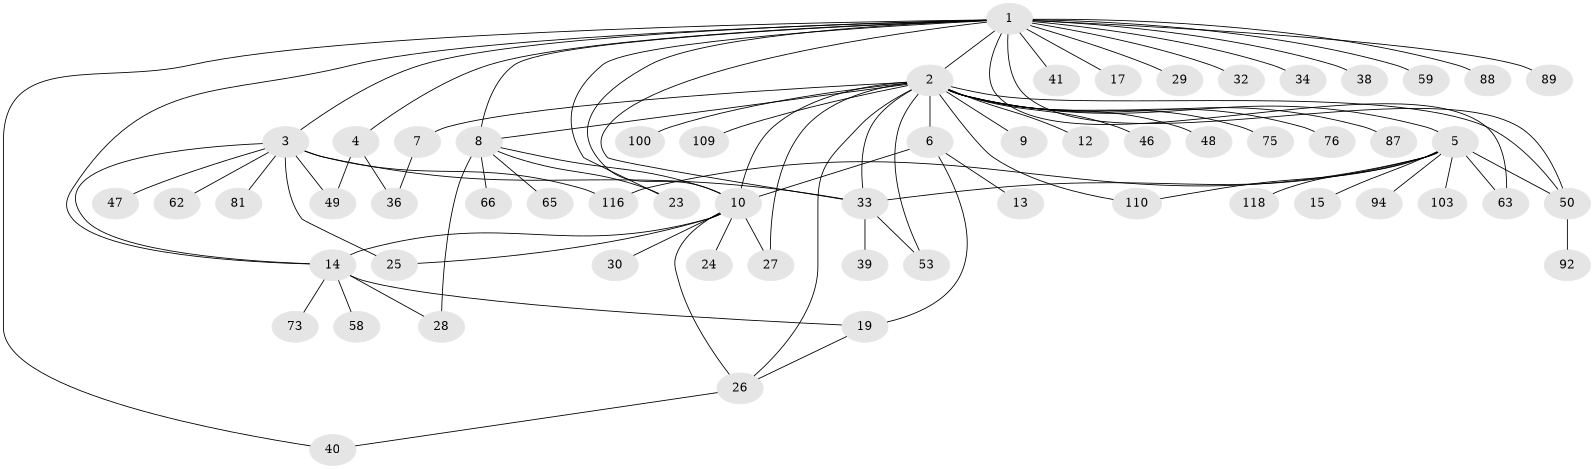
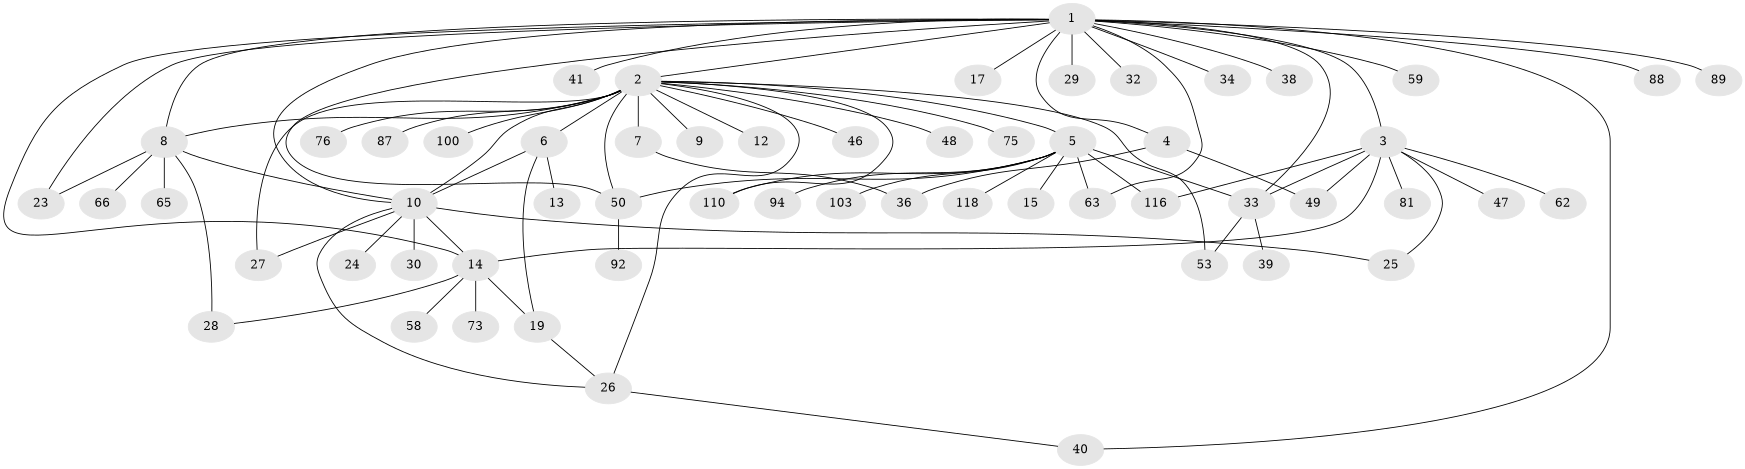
  graph {
    node [color=gray90 style=filled]
    1
    2
    3
    4
    8 [super="+20+21"]
    10 [super="+57+106+74+56+22+16"]
    n7 [label=41]
    14 [super="+41+114+98+104"]
    17
    23 [super="+67+46"]
    29 [super="+37"]
    32
    33 [super="+68+77+34"]
    n14 [label=34 super="+97"]
    38
    40 [super="+99+79+95"]
    50 [super="+60+82"]
    59
    63
    88
    89
    5
    6 [super="+18"]
    7
    9
    12
    26 [super="+45"]
    27
    n29 [label=46]
    48 [super="+51"]
    53 [super="+69"]
    75
    76
    87
    100
-   109
    110
    25 [super="+117"]
    47 [super="+111"]
    49 [super="+54"]
    62
    81
    116
    36 [super="+84+85"]
    65 [super="+80"]
    66
    28
    24
    30
    19 [super="+44+70"]
    58
    73
    39
    92
    15
    94
    103
    118
    13 [super="+31"]
    1 -- 2
    1 -- 3
    1 -- 4
    1 -- 8
    1 -- 10
    1 -- n7
    1 -- 14
    1 -- 17
    1 -- 23
    1 -- 29 [weight=2]
    1 -- 32
    1 -- 33
    1 -- n14
    1 -- 38
    1 -- 40
    1 -- 50
    1 -- 59
    1 -- 63
    1 -- 88
    1 -- 89
    2 -- 8 [weight=2]
    2 -- 10 [weight=2]
-   2 -- 33
    2 -- 50
    2 -- 5
    2 -- 6 [weight=2]
    2 -- 7
    2 -- 9
    2 -- 12
    2 -- 26
    2 -- 27
    2 -- n29
    2 -- 48
    2 -- 53
    2 -- 75
    2 -- 76
    2 -- 87
    2 -- 100
-   2 -- 109
    2 -- 110
    3 -- 14
    3 -- 33
    3 -- 25
    3 -- 47
    3 -- 49
    3 -- 62
    3 -- 81
    3 -- 116
    4 -- 49
    4 -- 36
    8 -- 10
    8 -- 23
    8 -- 65
    8 -- 66
    8 -- 28 [weight=2]
    10 -- 14
    10 -- 26
    10 -- 27
    10 -- 25
    10 -- 24
    10 -- 30
    14 -- 28
    14 -- 19
    14 -- 58
    14 -- 73
    33 -- 53
    33 -- 39
    50 -- 92
    5 -- 33
    5 -- 50
    5 -- 63
    5 -- 110
    5 -- 116
    5 -- 15
    5 -- 94
    5 -- 103
    5 -- 118
    6 -- 10
    6 -- 19
    6 -- 13
    7 -- 36
    26 -- 40
    19 -- 26
  }
